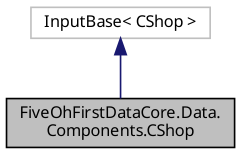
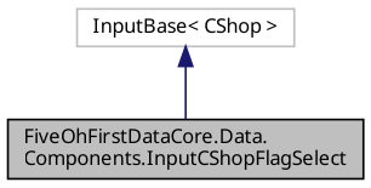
  digraph {
    fontname="Noto Sans"
    node [fontname="Noto Sans" fontsize=10 shape=record style=filled]
-   n1 [color=black fillcolor=grey75 fontcolor=black height=0.2 label="FiveOhFirstDataCore.Data.\lComponents.CShop" width=0.4]
+   n1 [color=black fillcolor=grey75 fontcolor=black height=0.2 label="FiveOhFirstDataCore.Data.\lComponents.InputCShopFlagSelect" width=0.4]
    n2 [color=grey75 fillcolor=white height=0.2 label="InputBase\< CShop \>" width=0.4]
    n2 -> n1 [color=midnightblue dir=back fontname="Noto Sans" fontsize=10 labelfontname=Helvetica labelfontsize=10 style=solid]
  }
